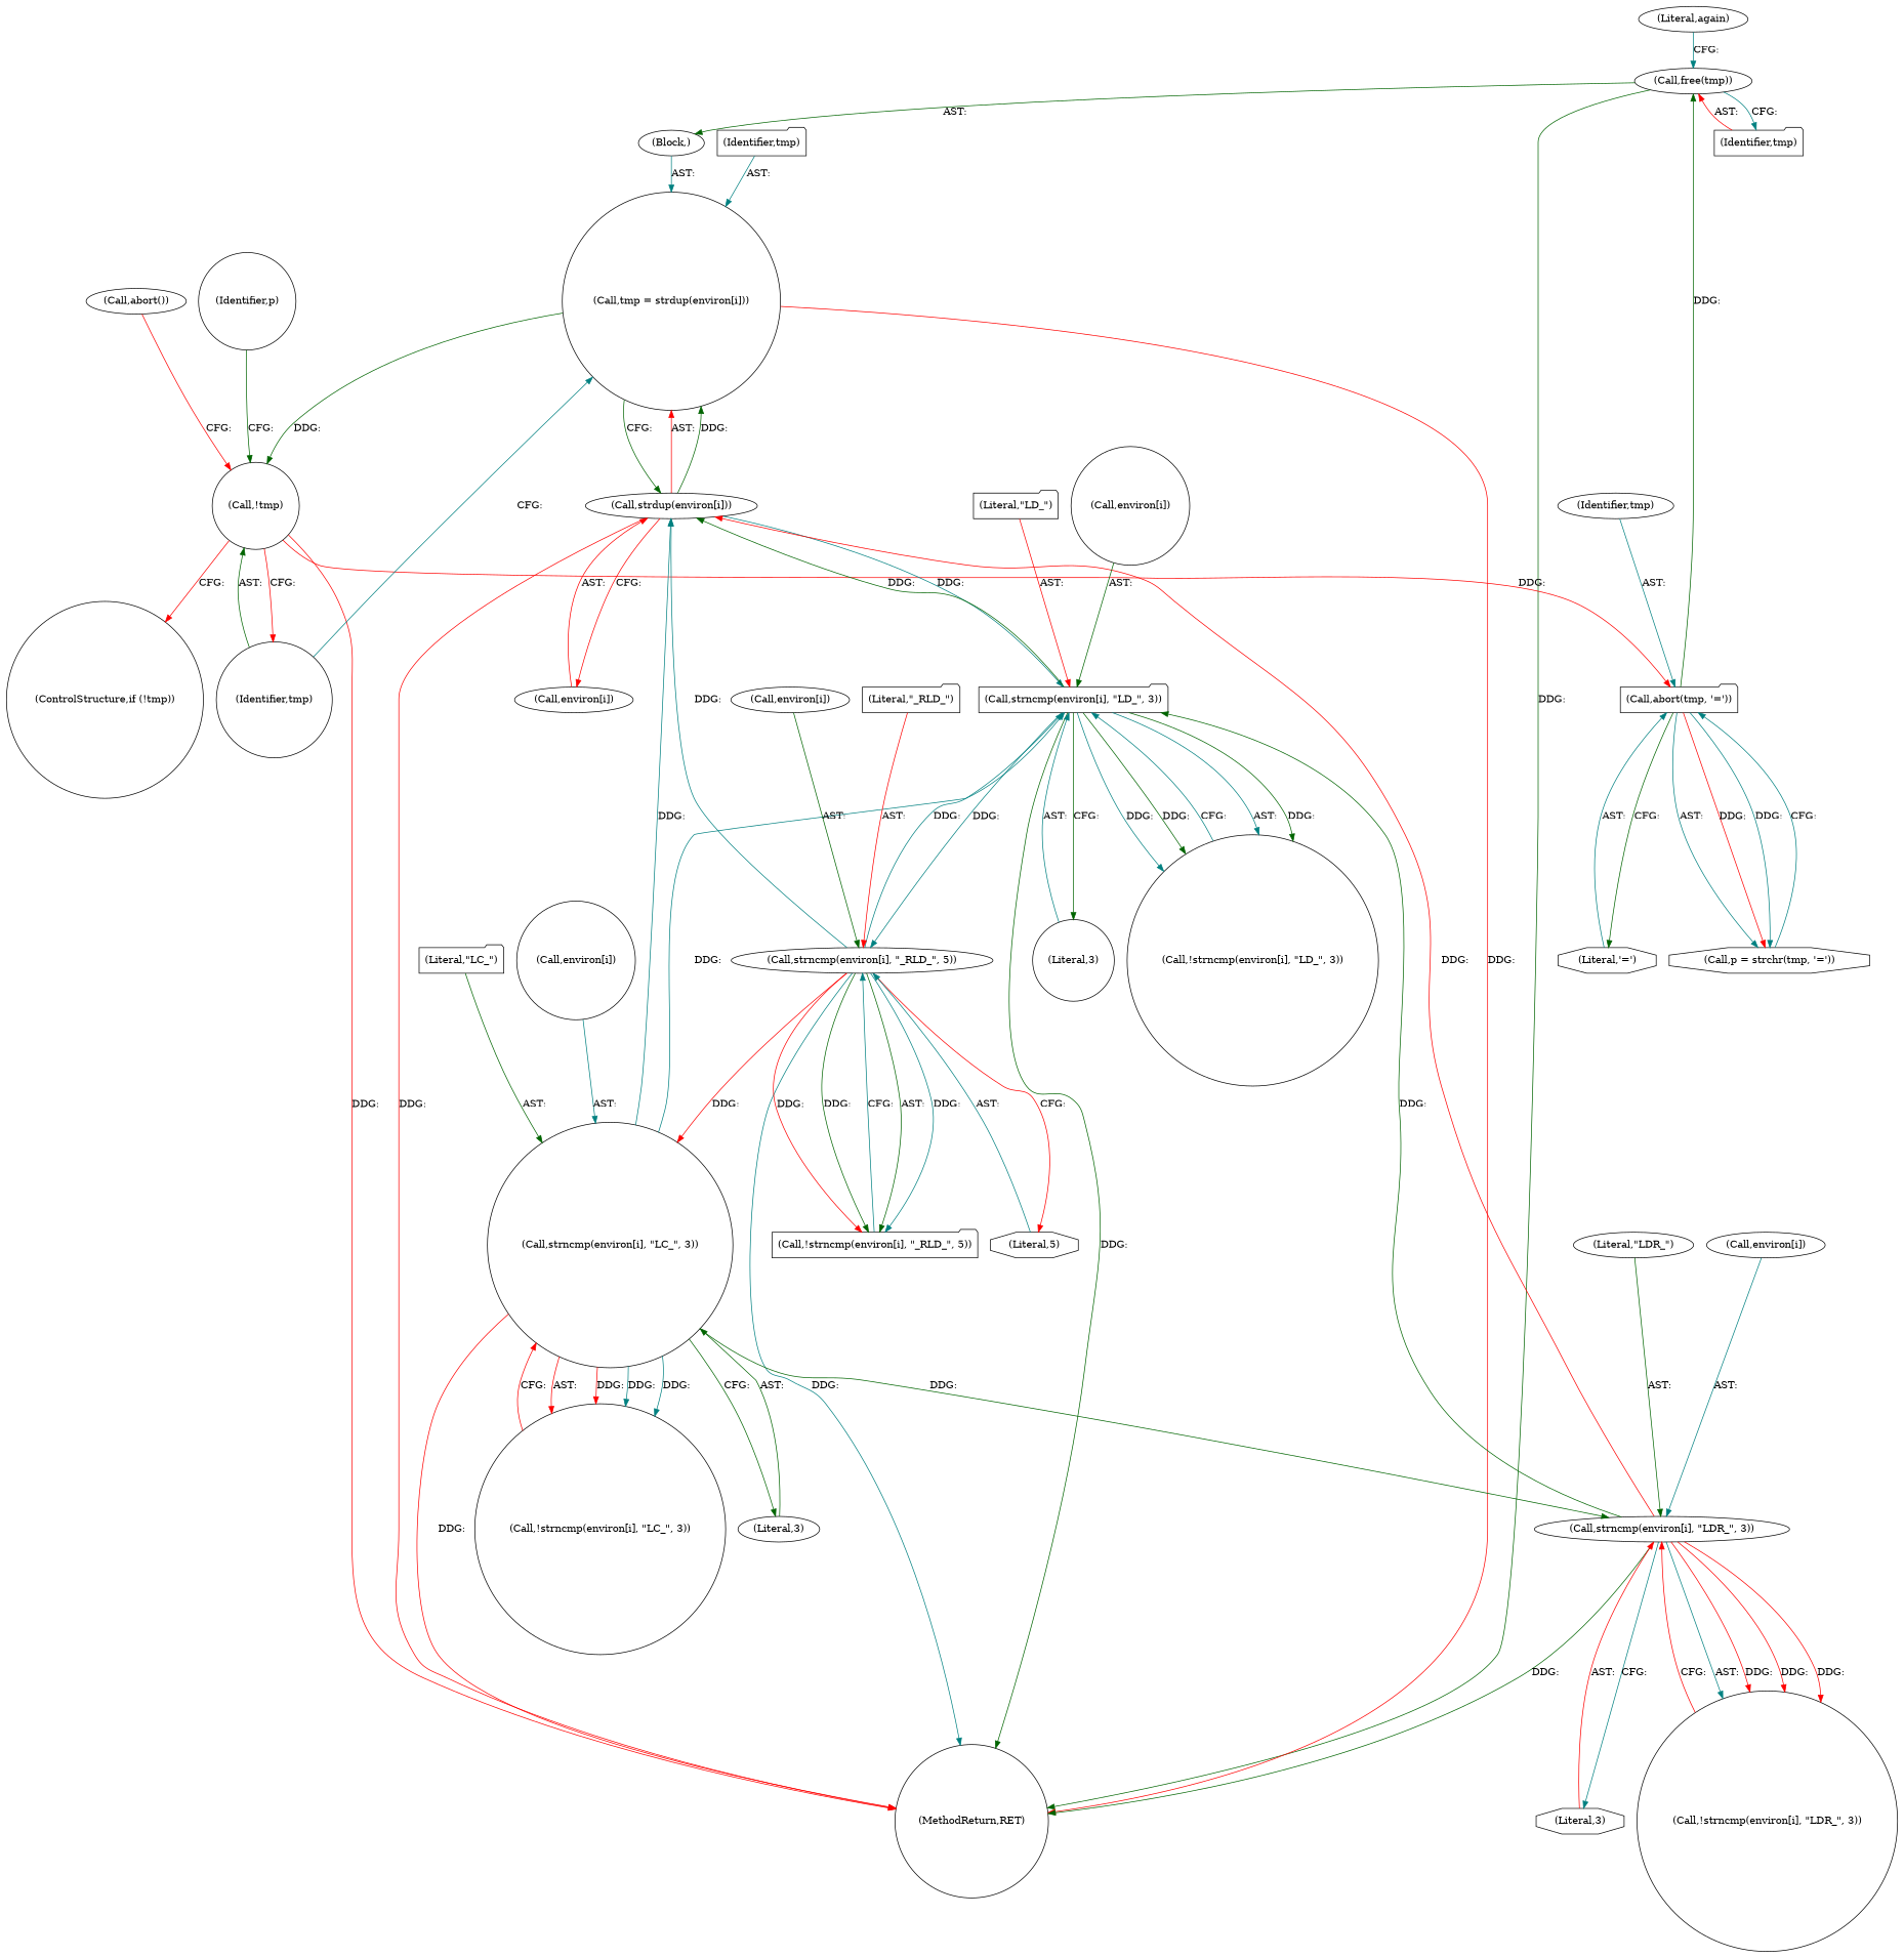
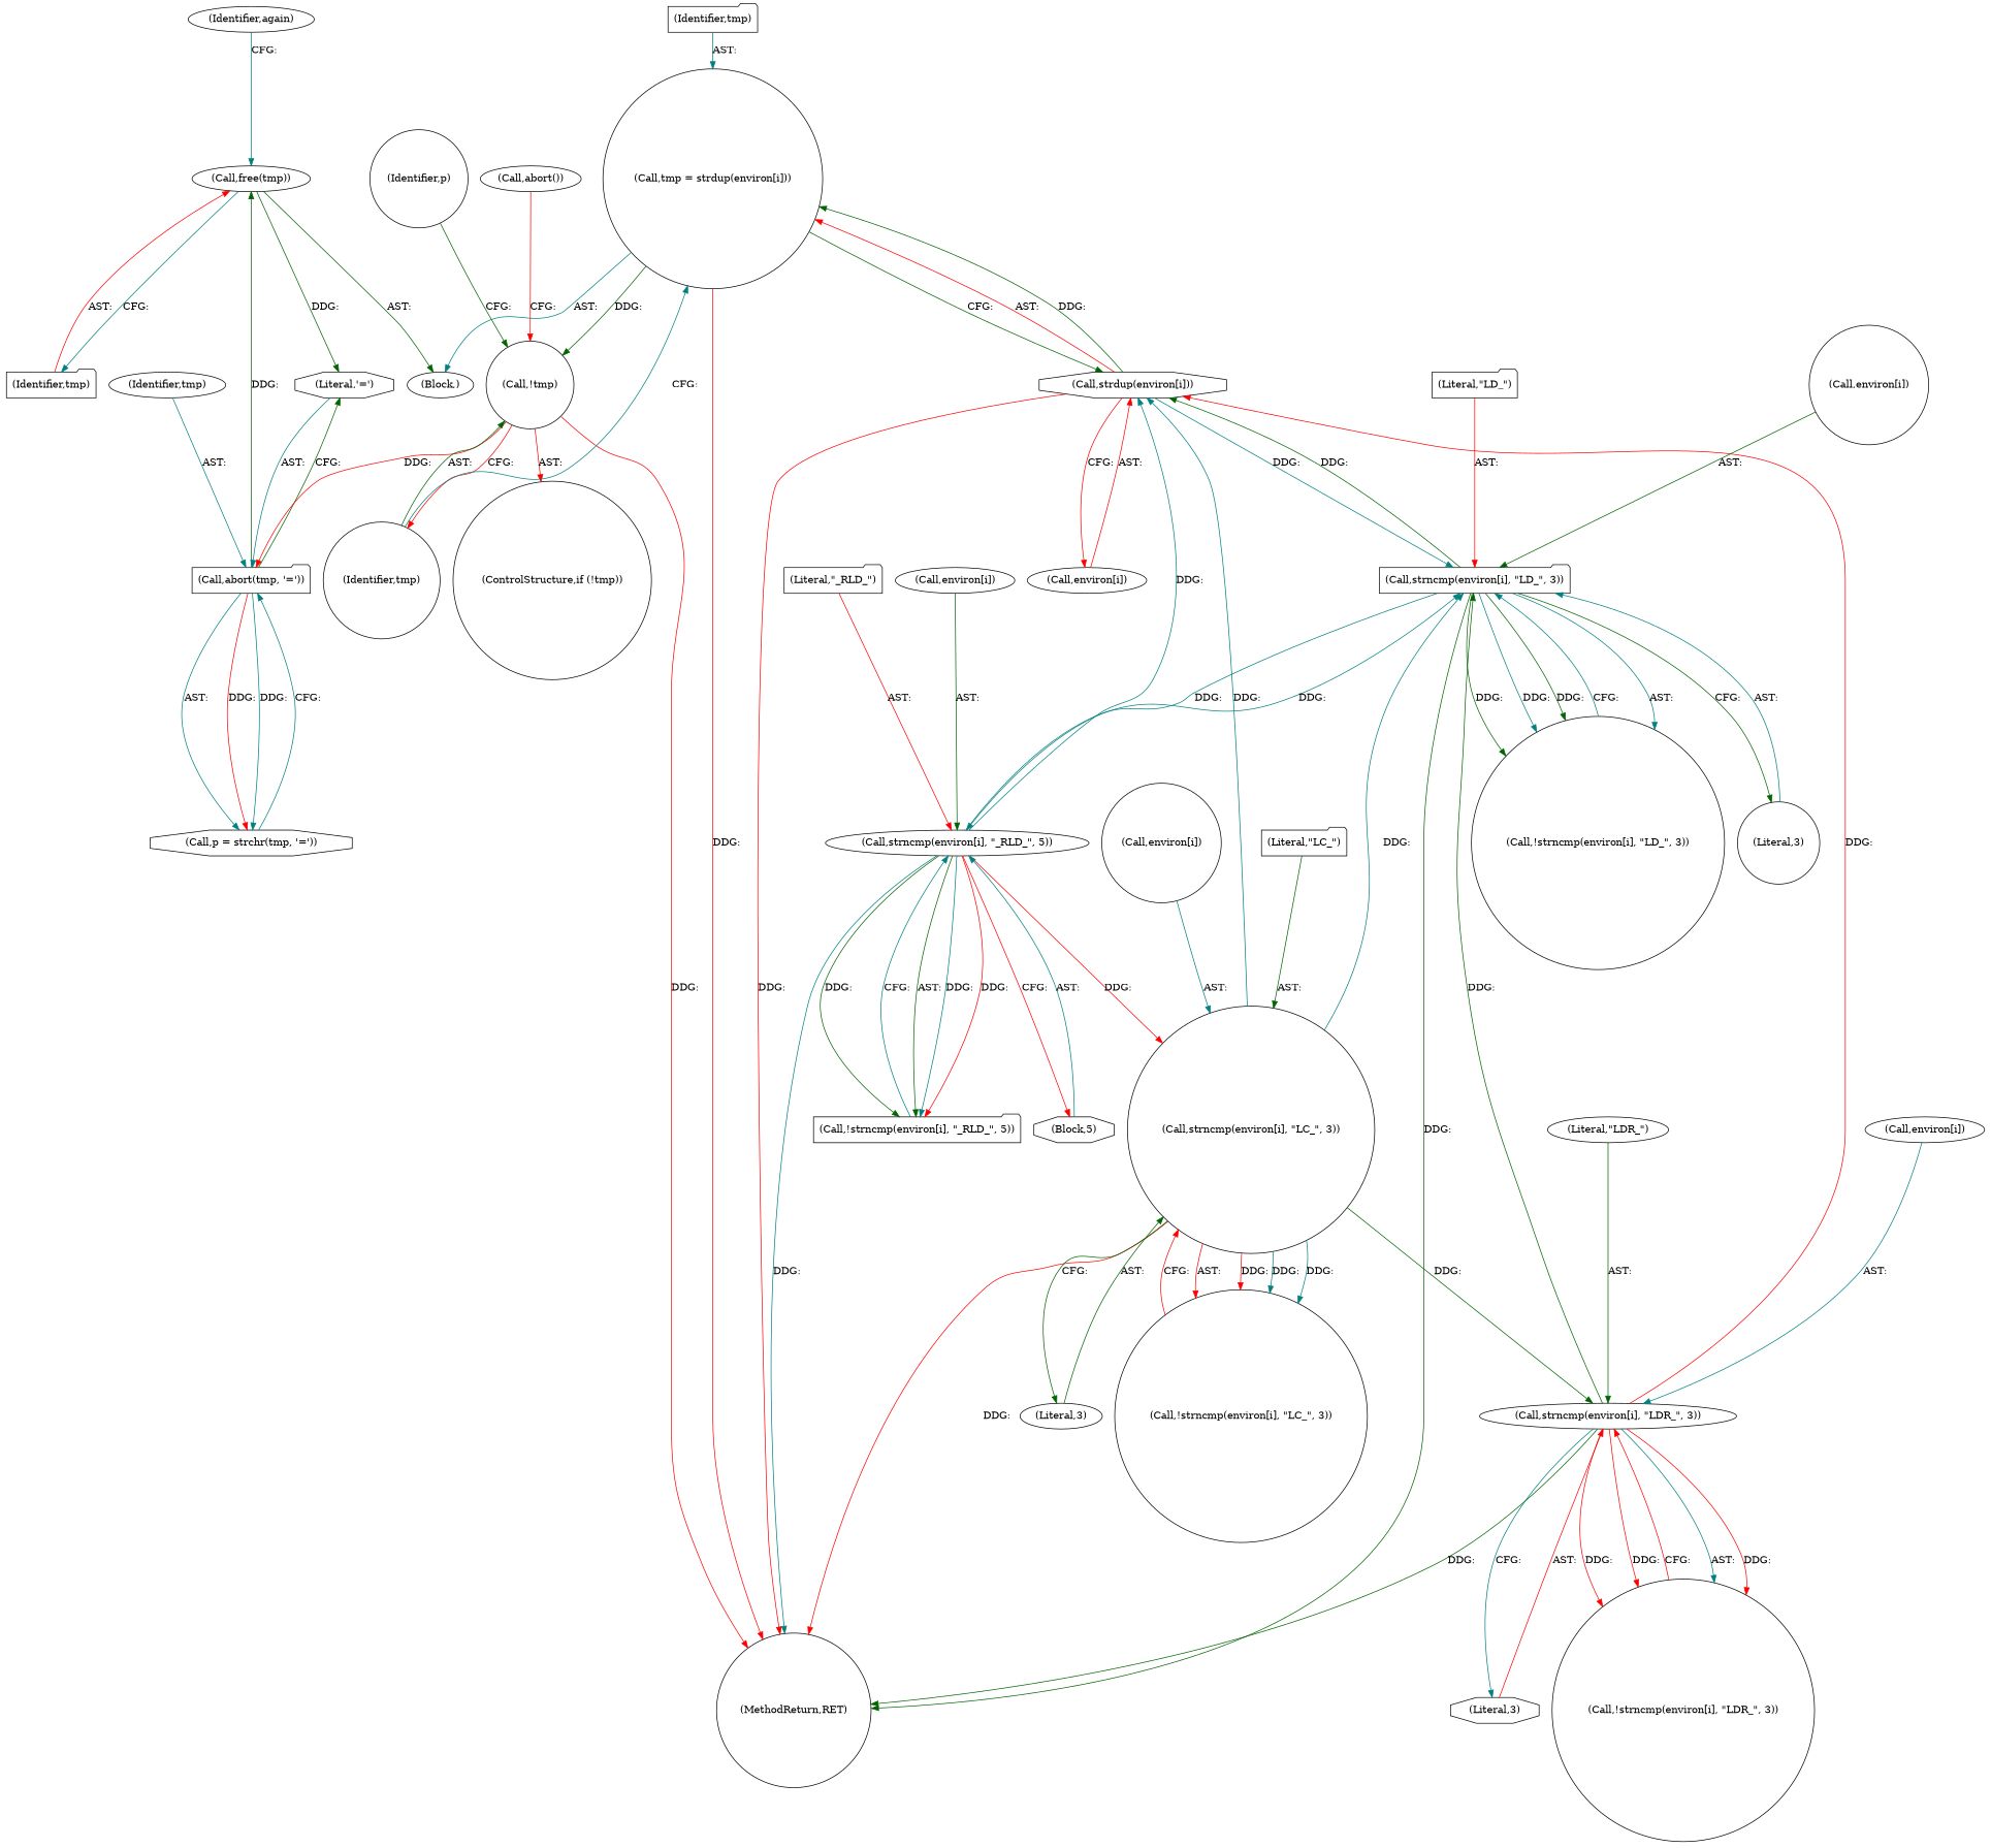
  digraph {
    node [shape=circle]
    edge [color=teal]
    n1 [label="(Call,free(tmp))" shape=ellipse]
    n2 [label="(Block,)" shape=ellipse]
    n3 [label="(MethodReturn,RET)"]
    n4 [label="(Identifier,tmp)" shape=folder]
    n5 [label="(Call,abort(tmp, '='))" shape=folder]
    n6 [label="(Call,p = strchr(tmp, '='))" shape=octagon]
    n7 [label="(Literal,'=')" shape=octagon]
    n8 [label="(Call,!tmp)"]
    n9 [label="(ControlStructure,if (!tmp))"]
    n10 [label="(Identifier,tmp)"]
    n11 [label="(Call,tmp = strdup(environ[i]))"]
-   n12 [label="(Call,strdup(environ[i]))" shape=ellipse]
+   n12 [label="(Call,strdup(environ[i]))" shape=octagon]
    n13 [label="(Call,strncmp(environ[i], \"LD_\", 3))" shape=folder]
    n14 [label="(Call,environ[i])" shape=ellipse]
    n15 [label="(Call,strncmp(environ[i], \"_RLD_\", 5))" shape=ellipse]
    n16 [label="(Literal,3)"]
    n17 [label="(Call,!strncmp(environ[i], \"LD_\", 3))"]
    n18 [label="(Call,strncmp(environ[i], \"LC_\", 3))"]
    n19 [label="(Call,strncmp(environ[i], \"LDR_\", 3))" shape=ellipse]
    n20 [label="(Call,!strncmp(environ[i], \"LC_\", 3))"]
    n21 [label="(Literal,3)" shape=ellipse]
    n22 [label="(Call,!strncmp(environ[i], \"LDR_\", 3))"]
    n23 [label="(Literal,3)" shape=octagon]
    n24 [label="(Call,!strncmp(environ[i], \"_RLD_\", 5))" shape=folder]
-   n25 [label="(Literal,5)" shape=octagon]
+   n25 [label="(Block,5)" shape=octagon]
    n26 [label="(Identifier,tmp)" shape=ellipse]
    n27 [label="(Identifier,tmp)" shape=folder]
    n28 [label="(Literal,\"LD_\")" shape=folder]
    n29 [label="(Call,environ[i])" shape=ellipse]
    n30 [label="(Identifier,p)"]
    n31 [label="(Call,environ[i])" shape=ellipse]
    n32 [label="(Call,environ[i])"]
    n33 [label="(Call,environ[i])"]
    n34 [label="(Call,abort())" shape=ellipse]
    n35 [label="(Literal,\"_RLD_\")" shape=folder]
    n36 [label="(Literal,\"LC_\")" shape=folder]
    n37 [label="(Literal,\"LDR_\")" shape=ellipse]
-   n38 [label="(Literal,again)" shape=ellipse]
+   n38 [label="(Identifier,again)" shape=ellipse]
    n1 -> n2 [color=darkgreen label="AST: "]
-   n1 -> n3 [color=darkgreen label="DDG: "]
+   n1 -> n7 [color=darkgreen label="DDG: "]
    n1 -> n4 [label="CFG: "]
    n4 -> n1 [color=red label="AST: "]
    n5 -> n1 [color=darkgreen label="DDG: "]
    n5 -> n6 [label="AST: "]
    n5 -> n6 [color=red label="DDG: "]
    n5 -> n6 [label="DDG: "]
    n5 -> n7 [color=darkgreen label="CFG: "]
    n6 -> n5 [label="CFG: "]
    n7 -> n5 [label="AST: "]
    n8 -> n3 [color=red label="DDG: "]
    n8 -> n5 [color=red label="DDG: "]
-   n8 -> n9 [color=red label="CFG: "]
+   n8 -> n9 [color=red label="AST: "]
    n8 -> n10 [color=red label="CFG: "]
    n10 -> n8 [color=darkgreen label="AST: "]
    n10 -> n11 [label="CFG: "]
-   n2 -> n11 [label="AST: "]
+   n11 -> n2 [label="AST: "]
    n11 -> n3 [color=red label="DDG: "]
    n11 -> n8 [color=darkgreen label="DDG: "]
    n11 -> n12 [color=darkgreen label="CFG: "]
    n12 -> n3 [color=red label="DDG: "]
    n12 -> n11 [color=red label="AST: "]
    n12 -> n11 [color=darkgreen label="DDG: "]
    n12 -> n13 [label="DDG: "]
    n12 -> n14 [color=red label="CFG: "]
    n13 -> n3 [color=darkgreen label="DDG: "]
    n13 -> n12 [color=darkgreen label="DDG: "]
    n13 -> n15 [label="DDG: "]
    n13 -> n16 [color=darkgreen label="CFG: "]
    n13 -> n17 [label="AST: "]
    n13 -> n17 [color=darkgreen label="DDG: "]
    n13 -> n17 [label="DDG: "]
    n13 -> n17 [color=darkgreen label="DDG: "]
    n14 -> n12 [color=red label="AST: "]
    n15 -> n3 [label="DDG: "]
    n15 -> n12 [label="DDG: "]
    n15 -> n13 [label="DDG: "]
    n15 -> n18 [color=red label="DDG: "]
    n15 -> n24 [color=darkgreen label="AST: "]
    n15 -> n24 [label="DDG: "]
    n15 -> n24 [color=red label="DDG: "]
    n15 -> n24 [color=darkgreen label="DDG: "]
    n15 -> n25 [color=red label="CFG: "]
    n16 -> n13 [label="AST: "]
    n17 -> n13 [label="CFG: "]
    n18 -> n3 [color=red label="DDG: "]
    n18 -> n12 [label="DDG: "]
    n18 -> n13 [label="DDG: "]
    n18 -> n19 [color=darkgreen label="DDG: "]
    n18 -> n20 [color=red label="AST: "]
    n18 -> n20 [color=red label="DDG: "]
    n18 -> n20 [label="DDG: "]
    n18 -> n20 [label="DDG: "]
    n18 -> n21 [color=darkgreen label="CFG: "]
    n19 -> n3 [color=darkgreen label="DDG: "]
    n19 -> n12 [color=red label="DDG: "]
    n19 -> n13 [color=darkgreen label="DDG: "]
    n19 -> n22 [label="AST: "]
    n19 -> n22 [color=red label="DDG: "]
    n19 -> n22 [color=red label="DDG: "]
    n19 -> n22 [color=red label="DDG: "]
    n19 -> n23 [label="CFG: "]
    n20 -> n18 [color=red label="CFG: "]
    n21 -> n18 [color=darkgreen label="AST: "]
    n22 -> n19 [color=red label="CFG: "]
    n23 -> n19 [color=red label="AST: "]
    n24 -> n15 [label="CFG: "]
    n25 -> n15 [label="AST: "]
    n26 -> n5 [label="AST: "]
    n27 -> n11 [label="AST: "]
    n28 -> n13 [color=red label="AST: "]
    n29 -> n15 [color=darkgreen label="AST: "]
    n30 -> n8 [color=darkgreen label="CFG: "]
    n31 -> n19 [label="AST: "]
    n32 -> n18 [label="AST: "]
    n33 -> n13 [color=darkgreen label="AST: "]
    n34 -> n8 [color=red label="CFG: "]
    n35 -> n15 [color=red label="AST: "]
    n36 -> n18 [color=darkgreen label="AST: "]
    n37 -> n19 [color=darkgreen label="AST: "]
    n38 -> n1 [label="CFG: "]
  }
